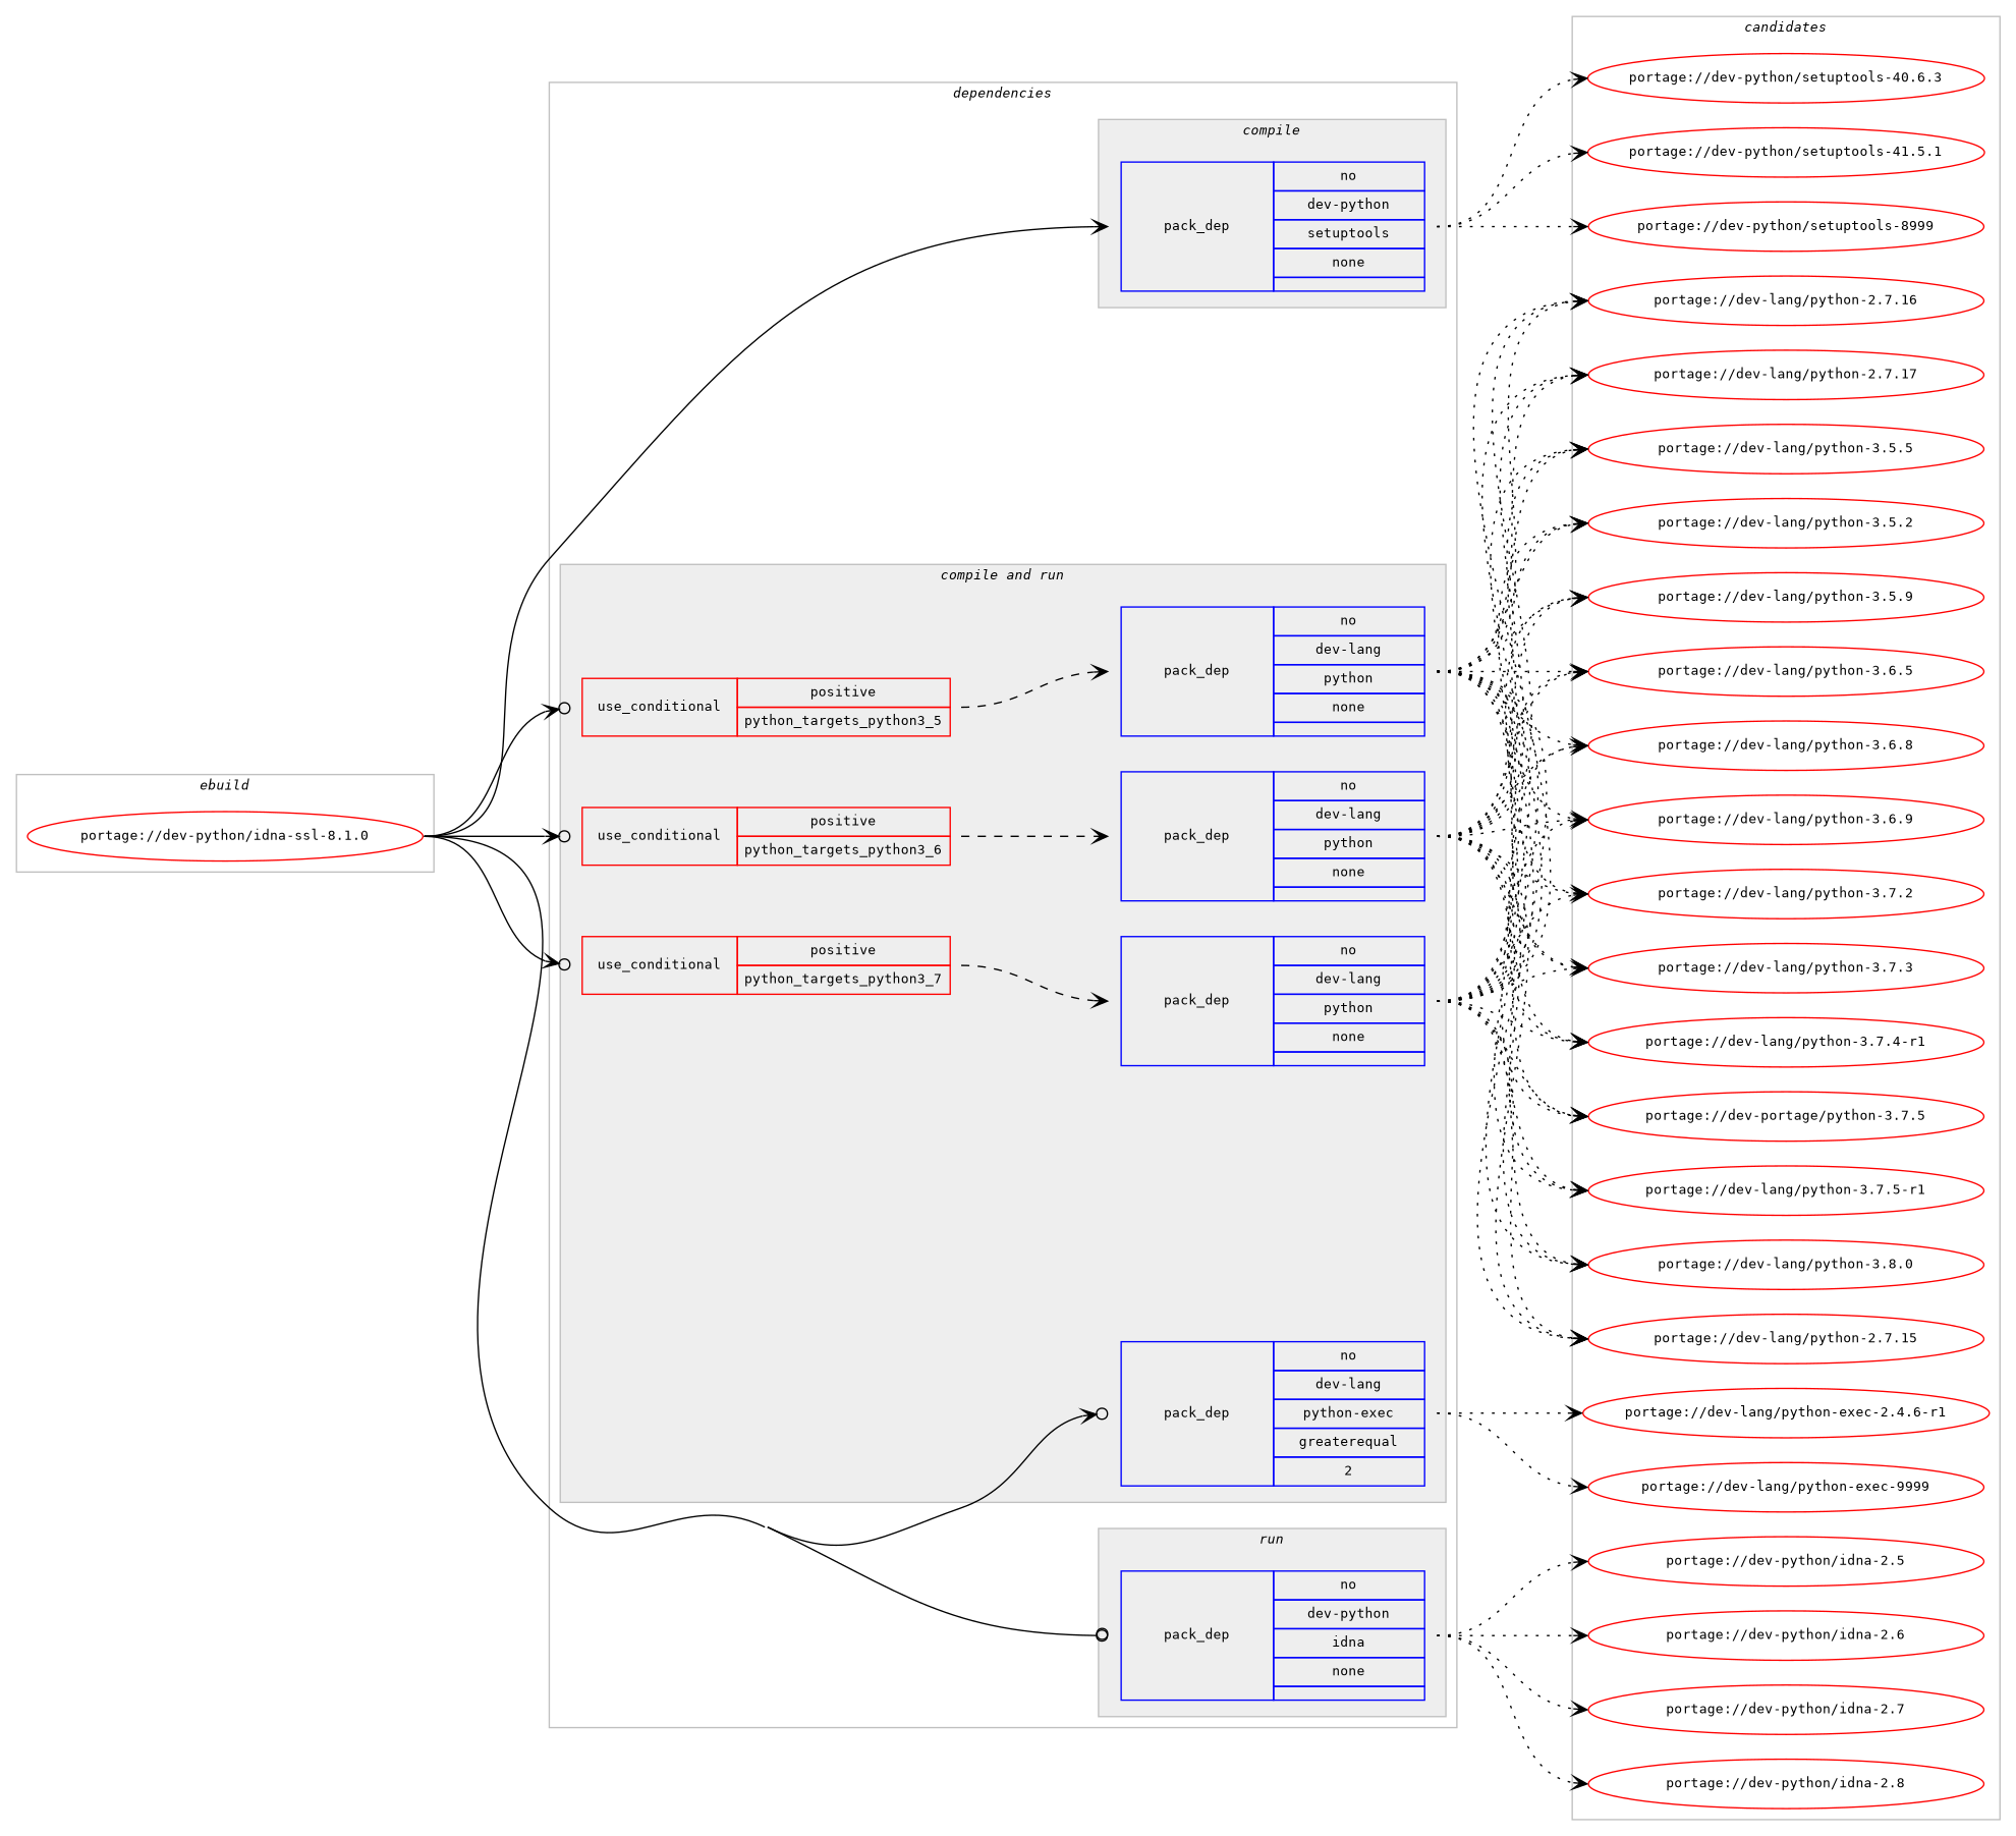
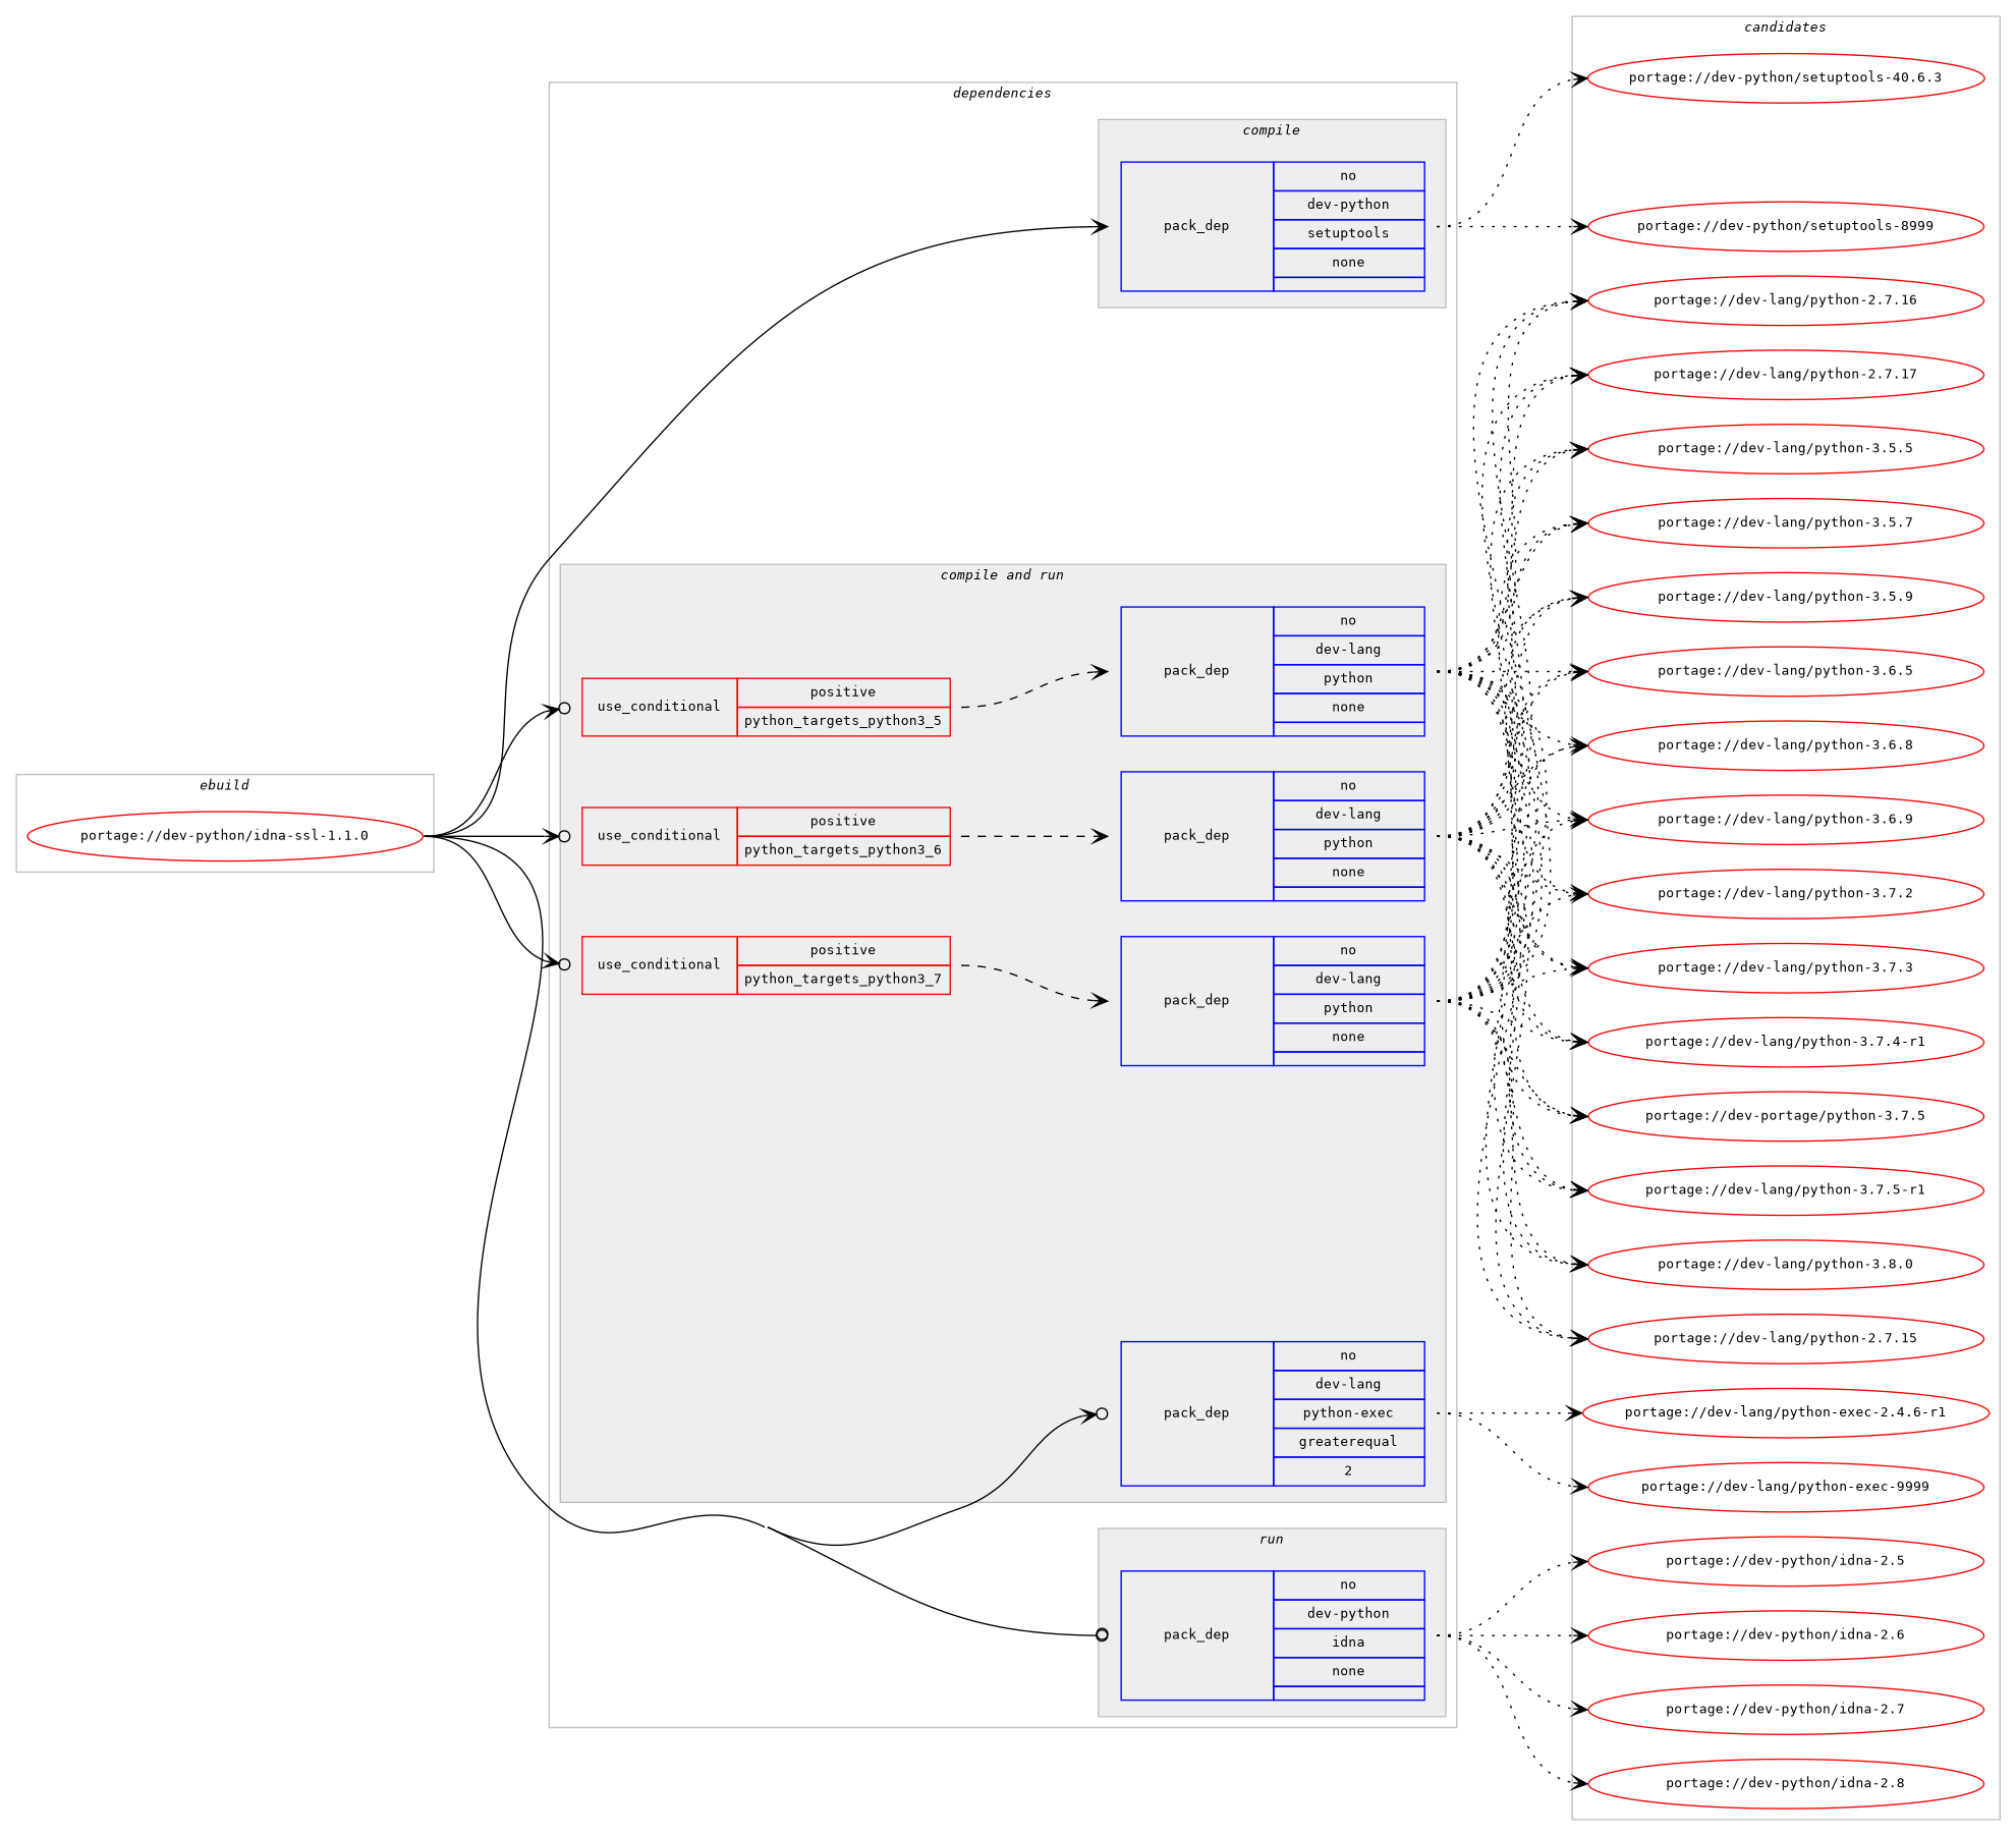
  digraph {
    compound=true
    concentrate=true
    fontname="DejaVu Sans Mono"
    fontsize=10
    newrank=true
    rankdir=LR
    ranksep=1.5
    node [color=red fontname="DejaVu Sans Mono" fontsize=10]
    edge [arrowhead=vee fontname="DejaVu Sans Mono" headport=w style=dotted tailport=e weight=100]
-   n1 [label="portage://dev-python/idna-ssl-8.1.0" width=4]
+   n1 [label="portage://dev-python/idna-ssl-1.1.0" width=4]
    n2 [color=blue label=<<TABLE BORDER="0" CELLBORDER="1" CELLSPACING="0" CELLPADDING="4" WIDTH="220"><TR><TD ROWSPAN="6" CELLPADDING="30">pack_dep</TD></TR><TR><TD WIDTH="110">no</TD></TR><TR><TD>dev-python</TD></TR><TR><TD>setuptools</TD></TR><TR><TD>none</TD></TR><TR><TD></TD></TR></TABLE>> shape=none]
    n3 [color=blue label=<<TABLE BORDER="0" CELLBORDER="1" CELLSPACING="0" CELLPADDING="4" WIDTH="220"><TR><TD ROWSPAN="6" CELLPADDING="30">pack_dep</TD></TR><TR><TD WIDTH="110">no</TD></TR><TR><TD>dev-lang</TD></TR><TR><TD>python</TD></TR><TR><TD>none</TD></TR><TR><TD></TD></TR></TABLE>> shape=none]
    n4 [label=<<TABLE BORDER="0" CELLBORDER="1" CELLSPACING="0" CELLPADDING="4"><TR><TD ROWSPAN="3" CELLPADDING="10">use_conditional</TD></TR><TR><TD>positive</TD></TR><TR><TD>python_targets_python3_5</TD></TR></TABLE>> shape=none]
    n5 [color=blue label=<<TABLE BORDER="0" CELLBORDER="1" CELLSPACING="0" CELLPADDING="4" WIDTH="220"><TR><TD ROWSPAN="6" CELLPADDING="30">pack_dep</TD></TR><TR><TD WIDTH="110">no</TD></TR><TR><TD>dev-lang</TD></TR><TR><TD>python</TD></TR><TR><TD>none</TD></TR><TR><TD></TD></TR></TABLE>> shape=none]
    n6 [label=<<TABLE BORDER="0" CELLBORDER="1" CELLSPACING="0" CELLPADDING="4"><TR><TD ROWSPAN="3" CELLPADDING="10">use_conditional</TD></TR><TR><TD>positive</TD></TR><TR><TD>python_targets_python3_6</TD></TR></TABLE>> shape=none]
    n7 [color=blue label=<<TABLE BORDER="0" CELLBORDER="1" CELLSPACING="0" CELLPADDING="4" WIDTH="220"><TR><TD ROWSPAN="6" CELLPADDING="30">pack_dep</TD></TR><TR><TD WIDTH="110">no</TD></TR><TR><TD>dev-lang</TD></TR><TR><TD>python</TD></TR><TR><TD>none</TD></TR><TR><TD></TD></TR></TABLE>> shape=none]
    n8 [label=<<TABLE BORDER="0" CELLBORDER="1" CELLSPACING="0" CELLPADDING="4"><TR><TD ROWSPAN="3" CELLPADDING="10">use_conditional</TD></TR><TR><TD>positive</TD></TR><TR><TD>python_targets_python3_7</TD></TR></TABLE>> shape=none]
    n9 [color=blue label=<<TABLE BORDER="0" CELLBORDER="1" CELLSPACING="0" CELLPADDING="4" WIDTH="220"><TR><TD ROWSPAN="6" CELLPADDING="30">pack_dep</TD></TR><TR><TD WIDTH="110">no</TD></TR><TR><TD>dev-lang</TD></TR><TR><TD>python-exec</TD></TR><TR><TD>greaterequal</TD></TR><TR><TD>2</TD></TR></TABLE>> shape=none]
    n10 [color=blue label=<<TABLE BORDER="0" CELLBORDER="1" CELLSPACING="0" CELLPADDING="4" WIDTH="220"><TR><TD ROWSPAN="6" CELLPADDING="30">pack_dep</TD></TR><TR><TD WIDTH="110">no</TD></TR><TR><TD>dev-python</TD></TR><TR><TD>idna</TD></TR><TR><TD>none</TD></TR><TR><TD></TD></TR></TABLE>> shape=none]
    n11 [label="portage://dev-python/setuptools-40.6.3" width=4]
-   n12 [label="portage://dev-python/setuptools-41.5.1" width=4]
    n13 [label="portage://dev-python/setuptools-8999" width=4]
    n14 [label="portage://dev-lang/python-2.7.15" width=4]
    n15 [label="portage://dev-lang/python-2.7.16" width=4]
    n16 [label="portage://dev-lang/python-2.7.17" width=4]
    n17 [label="portage://dev-lang/python-3.5.5" width=4]
-   n18 [label="portage://dev-lang/python-3.5.2" width=4]
+   n18 [label="portage://dev-lang/python-3.5.7" width=4]
    n19 [label="portage://dev-lang/python-3.5.9" width=4]
    n20 [label="portage://dev-lang/python-3.6.5" width=4]
    n21 [label="portage://dev-lang/python-3.6.8" width=4]
    n22 [label="portage://dev-lang/python-3.6.9" width=4]
    n23 [label="portage://dev-lang/python-3.7.2" width=4]
    n24 [label="portage://dev-lang/python-3.7.3" width=4]
    n25 [label="portage://dev-lang/python-3.7.4-r1" width=4]
    n26 [label="portage://dev-portage/python-3.7.5" width=4]
    n27 [label="portage://dev-lang/python-3.7.5-r1" width=4]
    n28 [label="portage://dev-lang/python-3.8.0" width=4]
    n29 [label="portage://dev-lang/python-exec-2.4.6-r1" width=4]
    n30 [label="portage://dev-lang/python-exec-9999" width=4]
    n31 [label="portage://dev-python/idna-2.5" width=4]
    n32 [label="portage://dev-python/idna-2.6" width=4]
    n33 [label="portage://dev-python/idna-2.7" width=4]
    n34 [label="portage://dev-python/idna-2.8" width=4]
    subgraph cluster_1 {
      color=gray
      label=<<i>ebuild</i>>
      rank=same
      n1
    }
    subgraph cluster_2 {
      color=gray
      label=<<i>dependencies</i>>
      subgraph cluster_3 {
        color=gray
        fillcolor="#eeeeee"
        label=<<i>compile</i>>
        style=filled
        subgraph sub_4 {
          color=gray
          fillcolor="#eeeeee"
          label=<<i>compile</i>>
          style=filled
          n2
        }
      }
      subgraph cluster_5 {
        color=gray
        fillcolor="#eeeeee"
        label=<<i>compile and run</i>>
        style=filled
        subgraph sub_6 {
          color=gray
          fillcolor="#eeeeee"
          label=<<i>compile and run</i>>
          style=filled
          n4
          subgraph sub_7 {
            color=gray
            fillcolor="#eeeeee"
            label=<<i>compile and run</i>>
            style=filled
            n3
          }
        }
        subgraph sub_8 {
          color=gray
          fillcolor="#eeeeee"
          label=<<i>compile and run</i>>
          style=filled
          n6
          subgraph sub_9 {
            color=gray
            fillcolor="#eeeeee"
            label=<<i>compile and run</i>>
            style=filled
            n5
          }
        }
        subgraph sub_10 {
          color=gray
          fillcolor="#eeeeee"
          label=<<i>compile and run</i>>
          style=filled
          n8
          subgraph sub_11 {
            color=gray
            fillcolor="#eeeeee"
            label=<<i>compile and run</i>>
            style=filled
            n7
          }
        }
        subgraph sub_12 {
          color=gray
          fillcolor="#eeeeee"
          label=<<i>compile and run</i>>
          style=filled
          n9
        }
      }
      subgraph cluster_13 {
        color=gray
        fillcolor="#eeeeee"
        label=<<i>run</i>>
        style=filled
        subgraph sub_14 {
          color=gray
          fillcolor="#eeeeee"
          label=<<i>run</i>>
          style=filled
          n10
        }
      }
    }
    subgraph cluster_15 {
      color=gray
      label=<<i>candidates</i>>
      rank=same
      subgraph sub_16 {
        color=black
        label=<<i>candidates</i>>
        nodesep=1
        rank=same
        n11
-       n12
        n13
      }
      subgraph sub_17 {
        color=black
        label=<<i>candidates</i>>
        nodesep=1
        rank=same
        n14
        n15
        n16
        n17
        n18
        n19
        n20
        n21
        n22
        n23
        n24
        n25
        n26
        n27
        n28
      }
      subgraph sub_18 {
        color=black
        label=<<i>candidates</i>>
        nodesep=1
        rank=same
        n14
        n15
        n16
        n17
        n18
        n19
        n20
        n21
        n22
        n23
        n24
        n25
        n26
        n27
        n28
      }
      subgraph sub_19 {
        color=black
        label=<<i>candidates</i>>
        nodesep=1
        rank=same
        n14
        n15
        n16
        n17
        n18
        n19
        n20
        n21
        n22
        n23
        n24
        n25
        n26
        n27
        n28
      }
      subgraph sub_20 {
        color=black
        label=<<i>candidates</i>>
        nodesep=1
        rank=same
        n29
        n30
      }
      subgraph sub_21 {
        color=black
        label=<<i>candidates</i>>
        nodesep=1
        rank=same
        n31
        n32
        n33
        n34
      }
    }
    n1 -> n2 [style=solid weight=20]
    n1 -> n4 [arrowhead=odotvee style=solid weight=20]
    n1 -> n6 [arrowhead=odotvee style=solid weight=20]
    n1 -> n8 [arrowhead=odotvee style=solid weight=20]
    n1 -> n9 [arrowhead=odotvee style=solid weight=20]
    n1 -> n10 [arrowhead=odot style=solid weight=20]
    n2 -> n11
-   n2 -> n12
    n2 -> n13
    n3 -> n14
    n3 -> n15
    n3 -> n16
    n3 -> n17
    n3 -> n18
    n3 -> n19
    n3 -> n20
    n3 -> n21
    n3 -> n22
    n3 -> n23
    n3 -> n24
    n3 -> n25
    n3 -> n26
    n3 -> n27
    n3 -> n28
    n4 -> n3 [style=dashed weight=20]
    n5 -> n14
    n5 -> n15
    n5 -> n16
    n5 -> n17
    n5 -> n18
    n5 -> n19
    n5 -> n20
    n5 -> n21
    n5 -> n22
    n5 -> n23
    n5 -> n24
    n5 -> n25
    n5 -> n26
    n5 -> n27
    n5 -> n28
    n6 -> n5 [style=dashed weight=20]
    n7 -> n14
    n7 -> n15
    n7 -> n16
    n7 -> n17
    n7 -> n18
    n7 -> n19
    n7 -> n20
    n7 -> n21
    n7 -> n22
    n7 -> n23
    n7 -> n24
    n7 -> n25
    n7 -> n26
    n7 -> n27
    n7 -> n28
    n8 -> n7 [style=dashed weight=20]
    n9 -> n29
    n9 -> n30
    n10 -> n31
    n10 -> n32
    n10 -> n33
    n10 -> n34
  }
